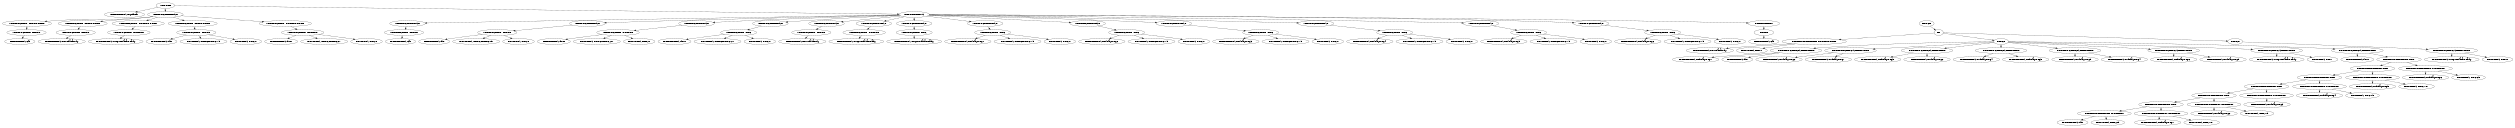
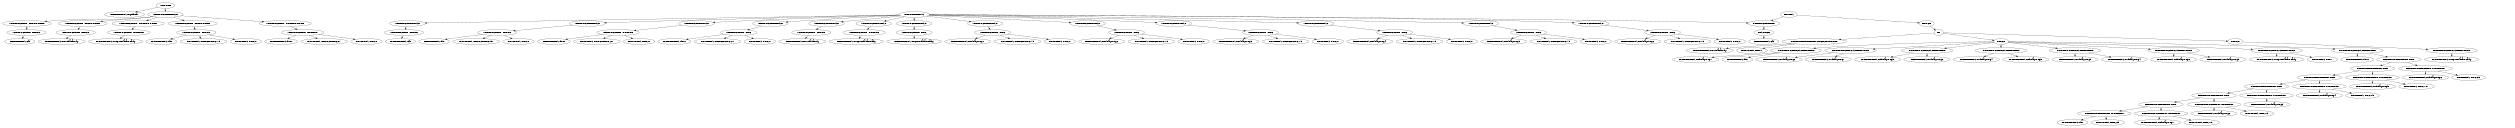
  digraph {
    ranksep=.25
    n1 [label=MODULE]
    n2 [label="IDENTIFIERS:my_fir_f1"]
    n3 [label=VAR_DECLARE_LIST]
    n4 [label=MODULE_ITEMS]
    n5 [label="VAR_DECLARE  INPUT PORT"]
    n6 [label="VAR_DECLARE  INPUT PORT"]
    n7 [label="VAR_DECLARE  OUTPUT PORT"]
    n8 [label="VAR_DECLARE  INPUT PORT"]
    n9 [label="VAR_DECLARE  OUTPUT PORT"]
    n10 [label=VAR_DECLARE_LIST]
    n11 [label=VAR_DECLARE_LIST]
    n12 [label=VAR_DECLARE_LIST]
    n13 [label=VAR_DECLARE_LIST]
    n14 [label=VAR_DECLARE_LIST]
    n15 [label=VAR_DECLARE_LIST]
    n16 [label=VAR_DECLARE_LIST]
    n17 [label=VAR_DECLARE_LIST]
    n18 [label=VAR_DECLARE_LIST]
    n19 [label=VAR_DECLARE_LIST]
    n20 [label=VAR_DECLARE_LIST]
    n21 [label=VAR_DECLARE_LIST]
    n22 [label=VAR_DECLARE_LIST]
-   n23 [label=DELAY_DELAY]
+   n23 [label=DELAY_CONTROL]
    n24 [label="VAR_DECLARE  INPUT"]
    n25 [label="VAR_DECLARE  INPUT"]
    n26 [label="VAR_DECLARE  OUTPUT"]
    n27 [label="VAR_DECLARE  INPUT"]
    n28 [label="VAR_DECLARE  OUTPUT"]
    n29 [label="IDENTIFIERS:clk"]
    n30 [label="IDENTIFIERS:new_data_rdy"]
    n31 [label="IDENTIFIERS:output_data_ready"]
    n32 [label="IDENTIFIERS:din"]
    n33 [label="NUMBERS LONG_LONG:15"]
    n34 [label="NUMBERS DEC:0"]
    n35 [label="IDENTIFIERS:dout"]
    n36 [label="NUMBERS LONG_LONG:27"]
    n37 [label="NUMBERS DEC:0"]
    n38 [label="VAR_DECLARE  INPUT"]
    n39 [label="VAR_DECLARE  INPUT"]
    n40 [label="VAR_DECLARE  OUTPUT"]
    n41 [label="VAR_DECLARE  REG"]
    n42 [label="VAR_DECLARE  INPUT"]
    n43 [label="VAR_DECLARE  OUTPUT"]
    n44 [label="VAR_DECLARE  REG"]
    n45 [label="VAR_DECLARE  REG"]
    n46 [label="VAR_DECLARE  REG"]
    n47 [label="VAR_DECLARE  REG"]
    n48 [label="VAR_DECLARE  REG"]
    n49 [label="VAR_DECLARE  REG"]
    n50 [label="VAR_DECLARE  REG"]
+   n51 [label=ALWAYS]
    n52 [label=BLOCK]
    n53 [label="IDENTIFIERS:clk"]
    n54 [label="IDENTIFIERS:din"]
    n55 [label="NUMBERS LONG_LONG:15"]
    n56 [label="NUMBERS DEC:0"]
    n57 [label="IDENTIFIERS:dout"]
    n58 [label="NUMBERS LONG_LONG:27"]
    n59 [label="NUMBERS DEC:0"]
    n60 [label="IDENTIFIERS:dout"]
    n61 [label="NUMBERS LONG_LONG:27"]
    n62 [label="NUMBERS DEC:0"]
    n63 [label="IDENTIFIERS:new_data_rdy"]
    n64 [label="IDENTIFIERS:output_data_ready"]
    n65 [label="IDENTIFIERS:output_data_ready"]
    n66 [label="IDENTIFIERS:n_delay_reg1"]
    n67 [label="NUMBERS LONG_LONG:15"]
    n68 [label="NUMBERS DEC:0"]
    n69 [label="IDENTIFIERS:n_delay_reg2"]
    n70 [label="NUMBERS LONG_LONG:15"]
    n71 [label="NUMBERS DEC:0"]
    n72 [label="IDENTIFIERS:n_delay_reg3"]
    n73 [label="NUMBERS LONG_LONG:15"]
    n74 [label="NUMBERS DEC:0"]
    n75 [label="IDENTIFIERS:n_delay_reg4"]
    n76 [label="NUMBERS LONG_LONG:15"]
    n77 [label="NUMBERS DEC:0"]
    n78 [label="IDENTIFIERS:n_delay_reg5"]
    n79 [label="NUMBERS LONG_LONG:15"]
    n80 [label="NUMBERS DEC:0"]
    n81 [label="IDENTIFIERS:n_delay_reg6"]
    n82 [label="NUMBERS LONG_LONG:15"]
    n83 [label="NUMBERS DEC:0"]
-   n84 [label=EQUAL]
+   n84 [label=POSEDGE]
    n85 [label=IF]
    n86 [label="IDENTIFIERS:clk"]
-   n87 [label="BINARY_OPERATION EQUAL_EQUAL"]
+   n87 [label="BINARY_OPERATION LOGICAL_EQUAL"]
    n88 [label=BLOCK]
    n89 [label=BLOCK]
    n90 [label="IDENTIFIERS:new_data_rdy"]
    n91 [label="NUMBERS BIN:1"]
    n92 [label=NON_BLOCKING_STATEMENT]
    n93 [label=NON_BLOCKING_STATEMENT]
    n94 [label=NON_BLOCKING_STATEMENT]
    n95 [label=NON_BLOCKING_STATEMENT]
    n96 [label=NON_BLOCKING_STATEMENT]
    n97 [label=NON_BLOCKING_STATEMENT]
    n98 [label=NON_BLOCKING_STATEMENT]
    n99 [label=NON_BLOCKING_STATEMENT]
    n100 [label=NON_BLOCKING_STATEMENT]
    n101 [label="IDENTIFIERS:n_delay_reg1"]
    n102 [label="IDENTIFIERS:din"]
    n103 [label="IDENTIFIERS:n_delay_reg2"]
    n104 [label="IDENTIFIERS:n_delay_reg1"]
    n105 [label="IDENTIFIERS:n_delay_reg3"]
    n106 [label="IDENTIFIERS:n_delay_reg2"]
    n107 [label="IDENTIFIERS:n_delay_reg4"]
    n108 [label="IDENTIFIERS:n_delay_reg3"]
    n109 [label="IDENTIFIERS:n_delay_reg5"]
    n110 [label="IDENTIFIERS:n_delay_reg4"]
    n111 [label="IDENTIFIERS:n_delay_reg6"]
    n112 [label="IDENTIFIERS:n_delay_reg5"]
    n113 [label="IDENTIFIERS:output_data_ready"]
    n114 [label="NUMBERS BIN:1"]
    n115 [label="IDENTIFIERS:dout"]
    n116 [label="BINARY_OPERATION ADD"]
    n117 [label="BINARY_OPERATION ADD"]
    n118 [label="BINARY_OPERATION MULTIPLY"]
    n119 [label="BINARY_OPERATION ADD"]
    n120 [label="BINARY_OPERATION MULTIPLY"]
    n121 [label="IDENTIFIERS:n_delay_reg6"]
    n122 [label="NUMBERS DEC:29"]
    n123 [label="BINARY_OPERATION ADD"]
    n124 [label="BINARY_OPERATION MULTIPLY"]
    n125 [label="IDENTIFIERS:n_delay_reg5"]
    n126 [label="NUMBERS DEC:101"]
    n127 [label="BINARY_OPERATION ADD"]
    n128 [label="BINARY_OPERATION MULTIPLY"]
    n129 [label="IDENTIFIERS:n_delay_reg4"]
    n130 [label="NUMBERS DEC:15"]
    n131 [label="BINARY_OPERATION ADD"]
    n132 [label="BINARY_OPERATION MULTIPLY"]
    n133 [label="IDENTIFIERS:n_delay_reg3"]
    n134 [label="BINARY_OPERATION MULTIPLY"]
    n135 [label="BINARY_OPERATION MULTIPLY"]
    n136 [label="IDENTIFIERS:n_delay_reg2"]
    n137 [label="NUMBERS DEC:15"]
    n138 [label="IDENTIFIERS:din"]
    n139 [label="NUMBERS DEC:29"]
    n140 [label="IDENTIFIERS:n_delay_reg1"]
    n141 [label="NUMBERS DEC:101"]
    n142 [label="IDENTIFIERS:output_data_ready"]
-   n143 [label="NUMBERS BIN:0"]
    n1 -> n2
    n1 -> n3
-   n1 -> n4
    n3 -> n5
    n3 -> n6
    n3 -> n7
    n3 -> n8
    n3 -> n9
    n4 -> n10
    n4 -> n11
    n4 -> n12
    n4 -> n13
    n4 -> n14
    n4 -> n15
    n4 -> n16
    n4 -> n17
    n4 -> n18
    n4 -> n19
    n4 -> n20
    n4 -> n21
    n4 -> n22
    n4 -> n23
    n5 -> n24
    n6 -> n25
    n7 -> n26
    n8 -> n27
    n9 -> n28
    n10 -> n38
    n11 -> n39
    n12 -> n40
    n13 -> n41
    n14 -> n42
    n15 -> n43
    n16 -> n44
    n17 -> n45
    n18 -> n46
    n19 -> n47
    n20 -> n48
    n21 -> n49
    n22 -> n50
    n23 -> n84
    n24 -> n29
    n25 -> n30
    n26 -> n31
    n27 -> n32
    n27 -> n33
    n27 -> n34
    n28 -> n35
    n28 -> n36
    n28 -> n37
    n38 -> n53
    n39 -> n54
    n39 -> n55
    n39 -> n56
    n40 -> n57
    n40 -> n58
    n40 -> n59
    n41 -> n60
    n41 -> n61
    n41 -> n62
    n42 -> n63
    n43 -> n64
    n44 -> n65
    n45 -> n66
    n45 -> n67
    n45 -> n68
    n46 -> n69
    n46 -> n70
    n46 -> n71
    n47 -> n72
    n47 -> n73
    n47 -> n74
    n48 -> n75
    n48 -> n76
    n48 -> n77
    n49 -> n78
    n49 -> n79
    n49 -> n80
    n50 -> n81
    n50 -> n82
    n50 -> n83
+   n51 -> n23
+   n51 -> n52
    n52 -> n85
    n84 -> n86
    n85 -> n87
    n85 -> n88
    n85 -> n89
    n87 -> n90
    n87 -> n91
    n88 -> n92
    n88 -> n93
    n88 -> n94
    n88 -> n95
    n88 -> n96
    n88 -> n97
    n88 -> n98
    n88 -> n99
    n89 -> n100
    n92 -> n101
    n92 -> n102
    n93 -> n103
    n93 -> n104
    n94 -> n105
    n94 -> n106
    n95 -> n107
    n95 -> n108
    n96 -> n109
    n96 -> n110
    n97 -> n111
    n97 -> n112
    n98 -> n113
    n98 -> n114
    n99 -> n115
    n99 -> n116
    n100 -> n142
-   n100 -> n143
    n116 -> n117
    n116 -> n118
    n117 -> n119
    n117 -> n120
    n118 -> n121
    n118 -> n122
    n119 -> n123
    n119 -> n124
    n120 -> n125
    n120 -> n126
    n123 -> n127
    n123 -> n128
    n124 -> n129
    n124 -> n130
    n127 -> n131
    n127 -> n132
    n128 -> n133
    n131 -> n134
    n131 -> n135
    n132 -> n136
    n132 -> n137
    n134 -> n138
    n134 -> n139
    n135 -> n140
    n135 -> n141
  }
